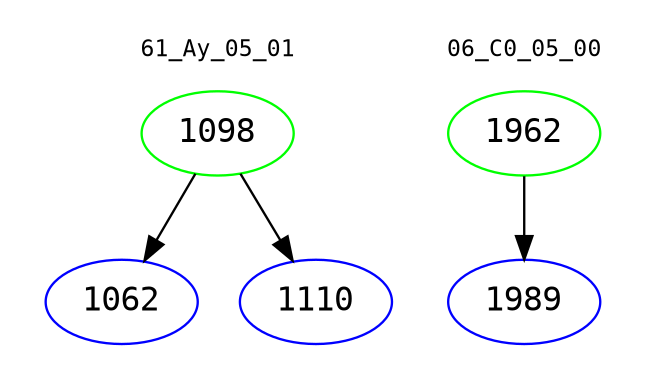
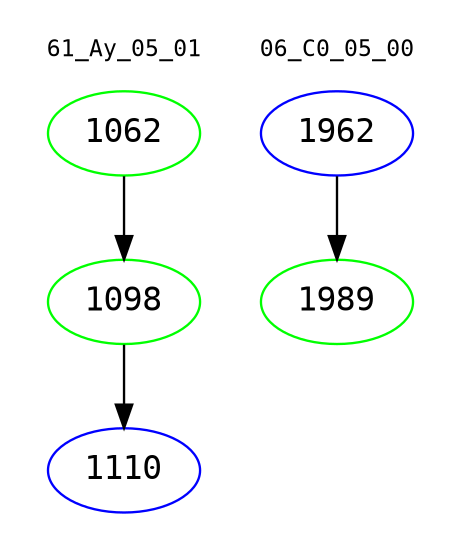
  digraph {
    fontname="DejaVu Sans Mono"
    node [color=green fontname="DejaVu Sans Mono"]
    edge [color=black fontname="DejaVu Sans Mono"]
    n1 [label=1098]
-   n2 [color=blue label=1062]
+   n2 [label=1062]
    n3 [color=blue label=1110]
-   n4 [label=1962]
-   n5 [color=blue label=1989]
+   n4 [color=blue label=1962]
+   n5 [label=1989]
    subgraph cluster_1 {
      color=white
      fontsize=10
      label="61_Ay_05_01"
      n1
      n2
      n3
    }
    subgraph cluster_2 {
      color=white
      fontsize=10
      label="06_C0_05_00"
      n4
      n5
    }
-   n1 -> n2
+   n2 -> n1
    n1 -> n3
    n4 -> n5
  }
